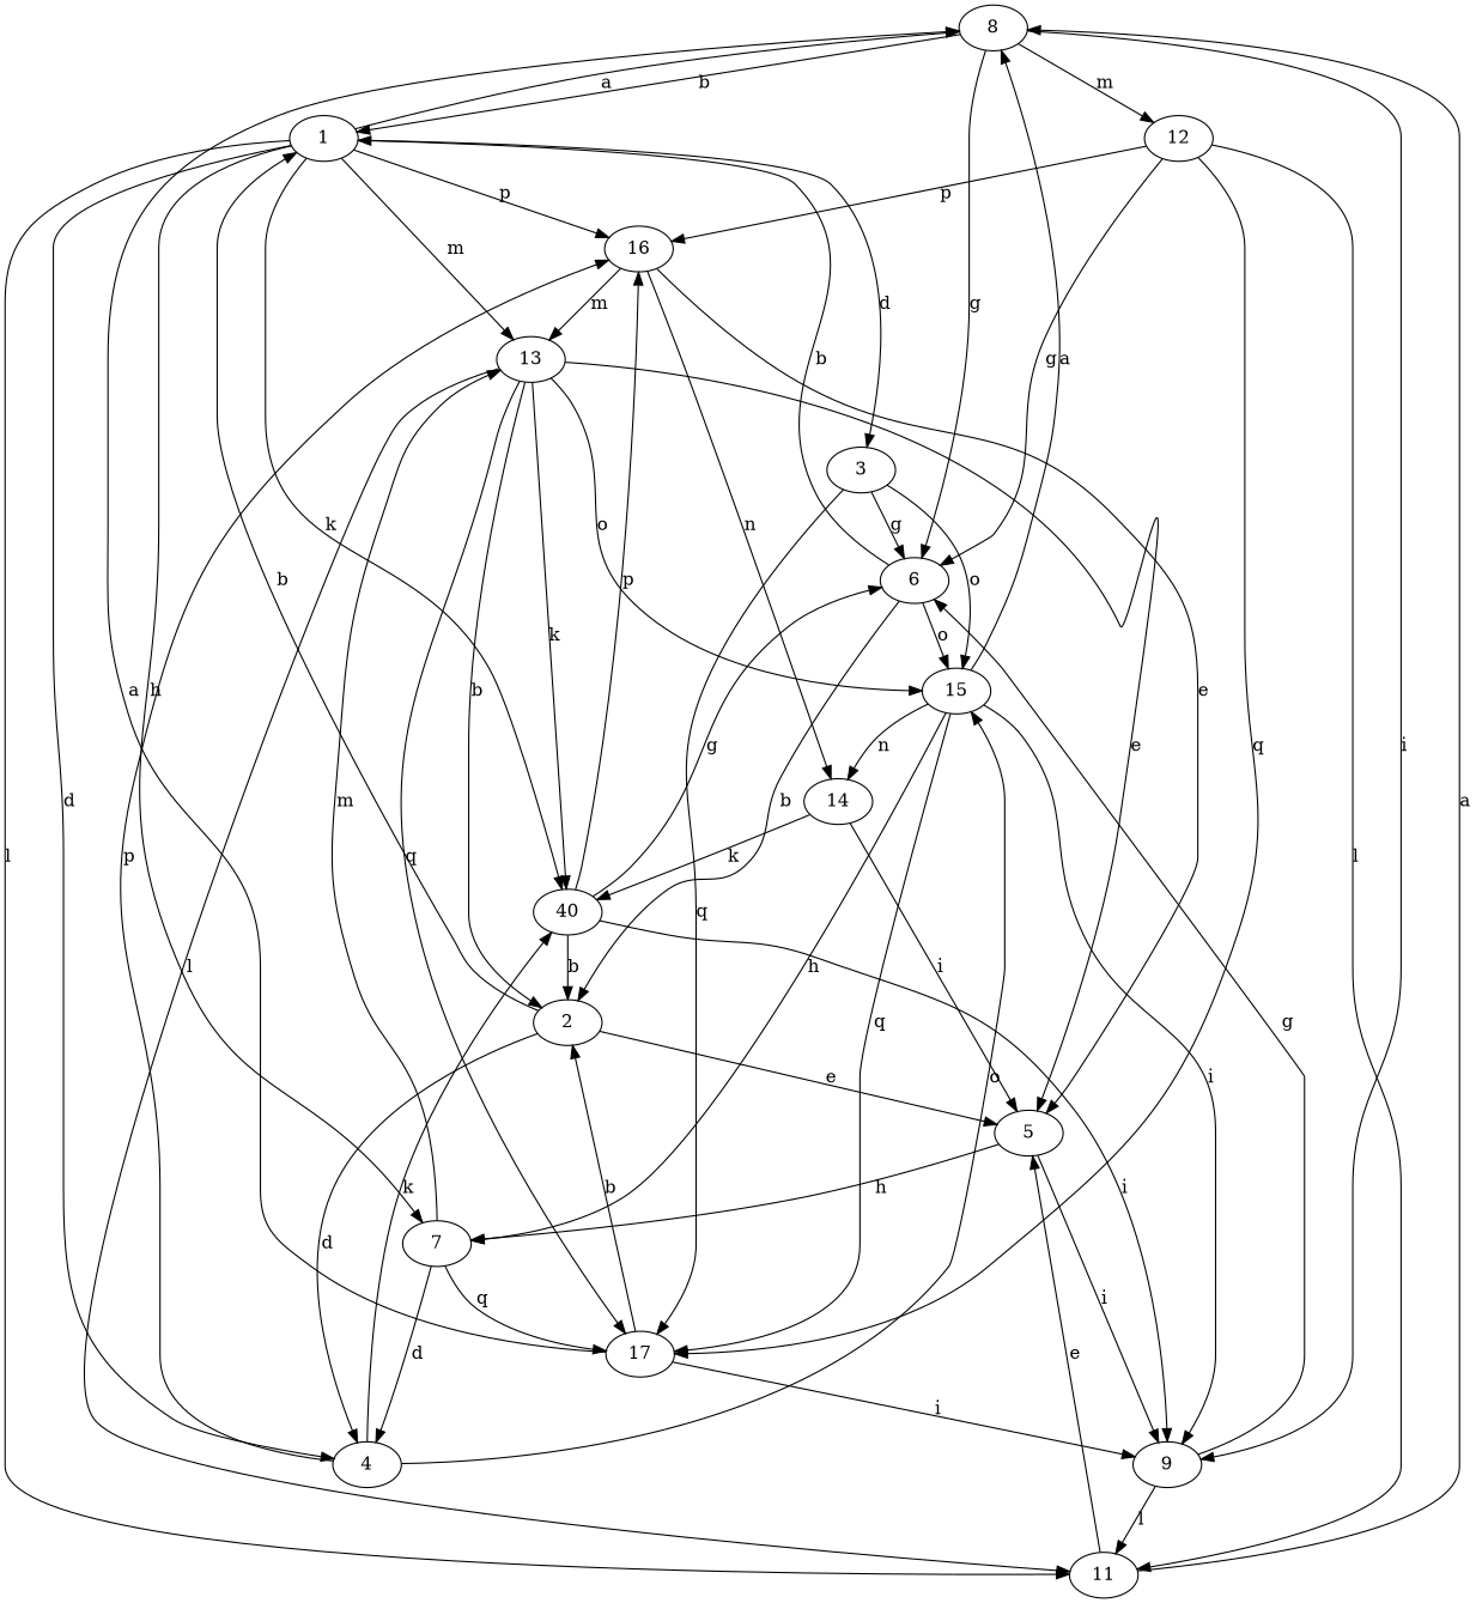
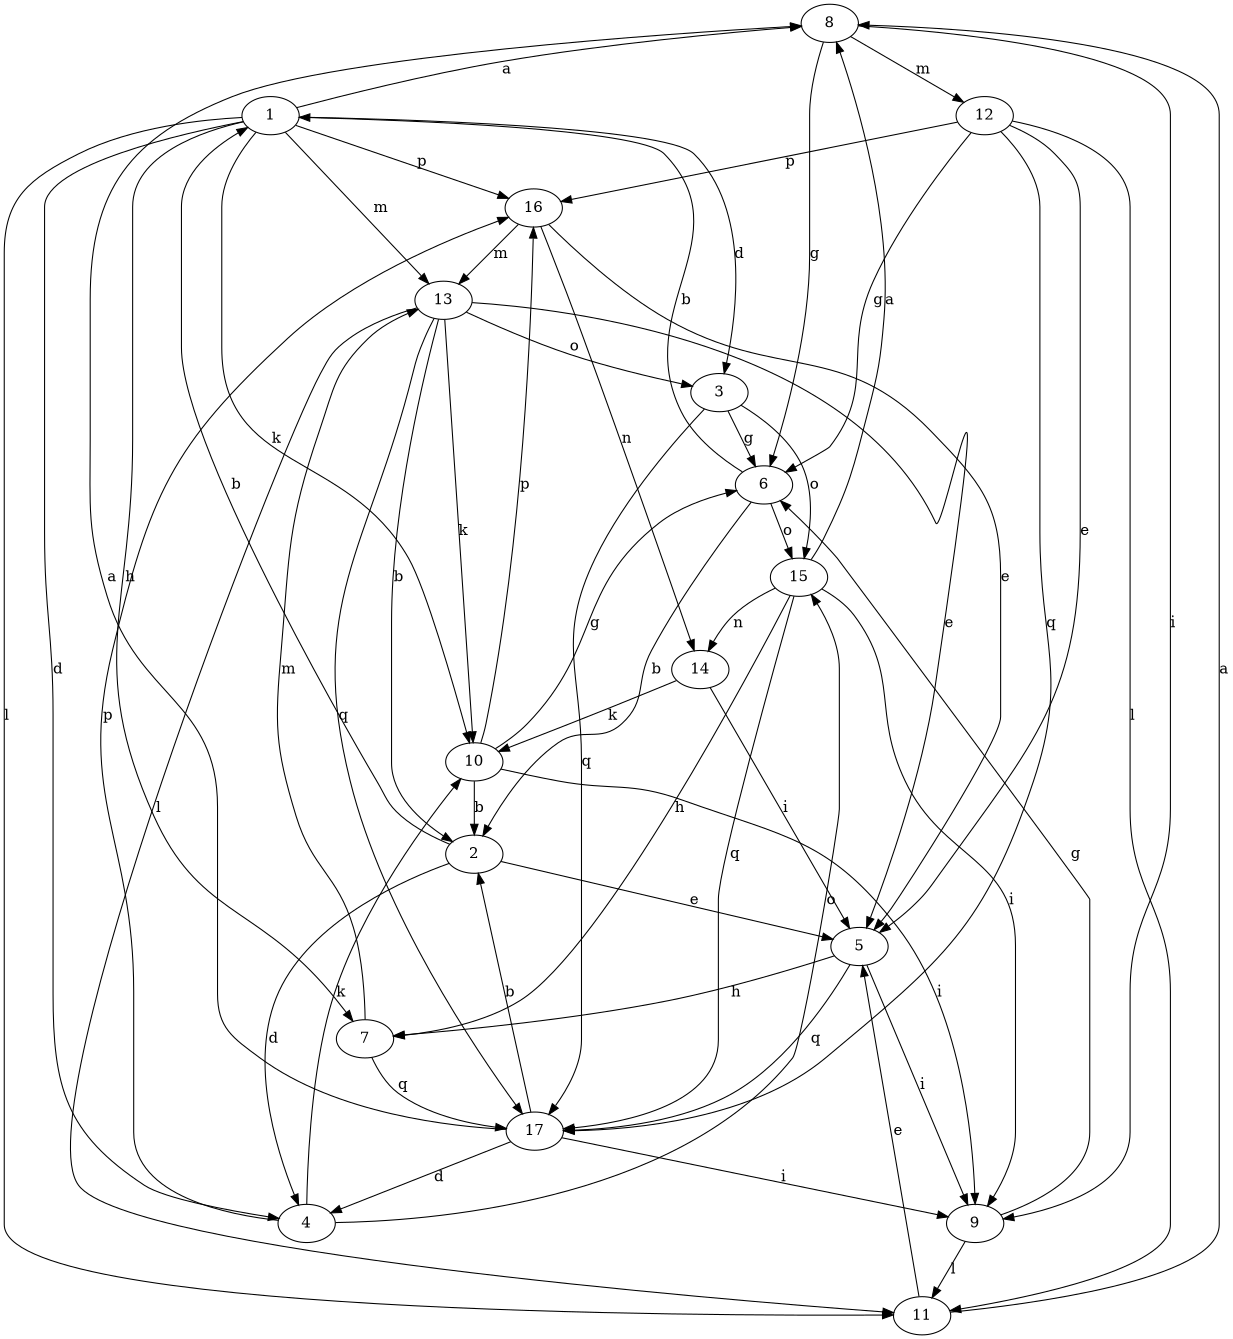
  strict digraph {
    n1 [label=8]
    1
    6
    9
    12
    3
    4
    7
-   10 [label=40]
+   10
    11
    13
    16
    2
    15
    5
    17
    14
-   n1 -> 1 [label=b]
    n1 -> 6 [label=g]
    n1 -> 9 [label=i]
    n1 -> 12 [label=m]
    1 -> n1 [label=a]
    1 -> 3 [label=d]
    1 -> 4 [label=d]
    1 -> 7 [label=h]
    1 -> 10 [label=k]
    1 -> 11 [label=l]
    1 -> 13 [label=m]
    1 -> 16 [label=p]
    6 -> 1 [label=b]
    6 -> 2 [label=b]
    6 -> 15 [label=o]
    9 -> 6 [label=g]
    9 -> 11 [label=l]
    12 -> 6 [label=g]
    12 -> 11 [label=l]
    12 -> 16 [label=p]
+   12 -> 5 [label=e]
    12 -> 17 [label=q]
    3 -> 6 [label=g]
    3 -> 15 [label=o]
    3 -> 17 [label=q]
    4 -> 10 [label=k]
    4 -> 16 [label=p]
    4 -> 15 [label=o]
-   7 -> 4 [label=d]
+   17 -> 4 [label=d]
    7 -> 13 [label=m]
    7 -> 17 [label=q]
    10 -> 6 [label=g]
    10 -> 9 [label=i]
    10 -> 16 [label=p]
    10 -> 2 [label=b]
    11 -> n1 [label=a]
    11 -> 5 [label=e]
    13 -> 10 [label=k]
    13 -> 11 [label=l]
    13 -> 2 [label=b]
-   13 -> 15 [label=o]
+   13 -> 3 [label=o]
    13 -> 5 [label=e]
    13 -> 17 [label=q]
    16 -> 13 [label=m]
    16 -> 5 [label=e]
    16 -> 14 [label=n]
    2 -> 1 [label=b]
    2 -> 4 [label=d]
    2 -> 5 [label=e]
    15 -> n1 [label=a]
    15 -> 9 [label=i]
    15 -> 7 [label=h]
    15 -> 17 [label=q]
    15 -> 14 [label=n]
    5 -> 9 [label=i]
    5 -> 7 [label=h]
+   5 -> 17 [label=q]
    17 -> n1 [label=a]
    17 -> 9 [label=i]
    17 -> 2 [label=b]
    14 -> 10 [label=k]
    14 -> 5 [label=i]
  }
